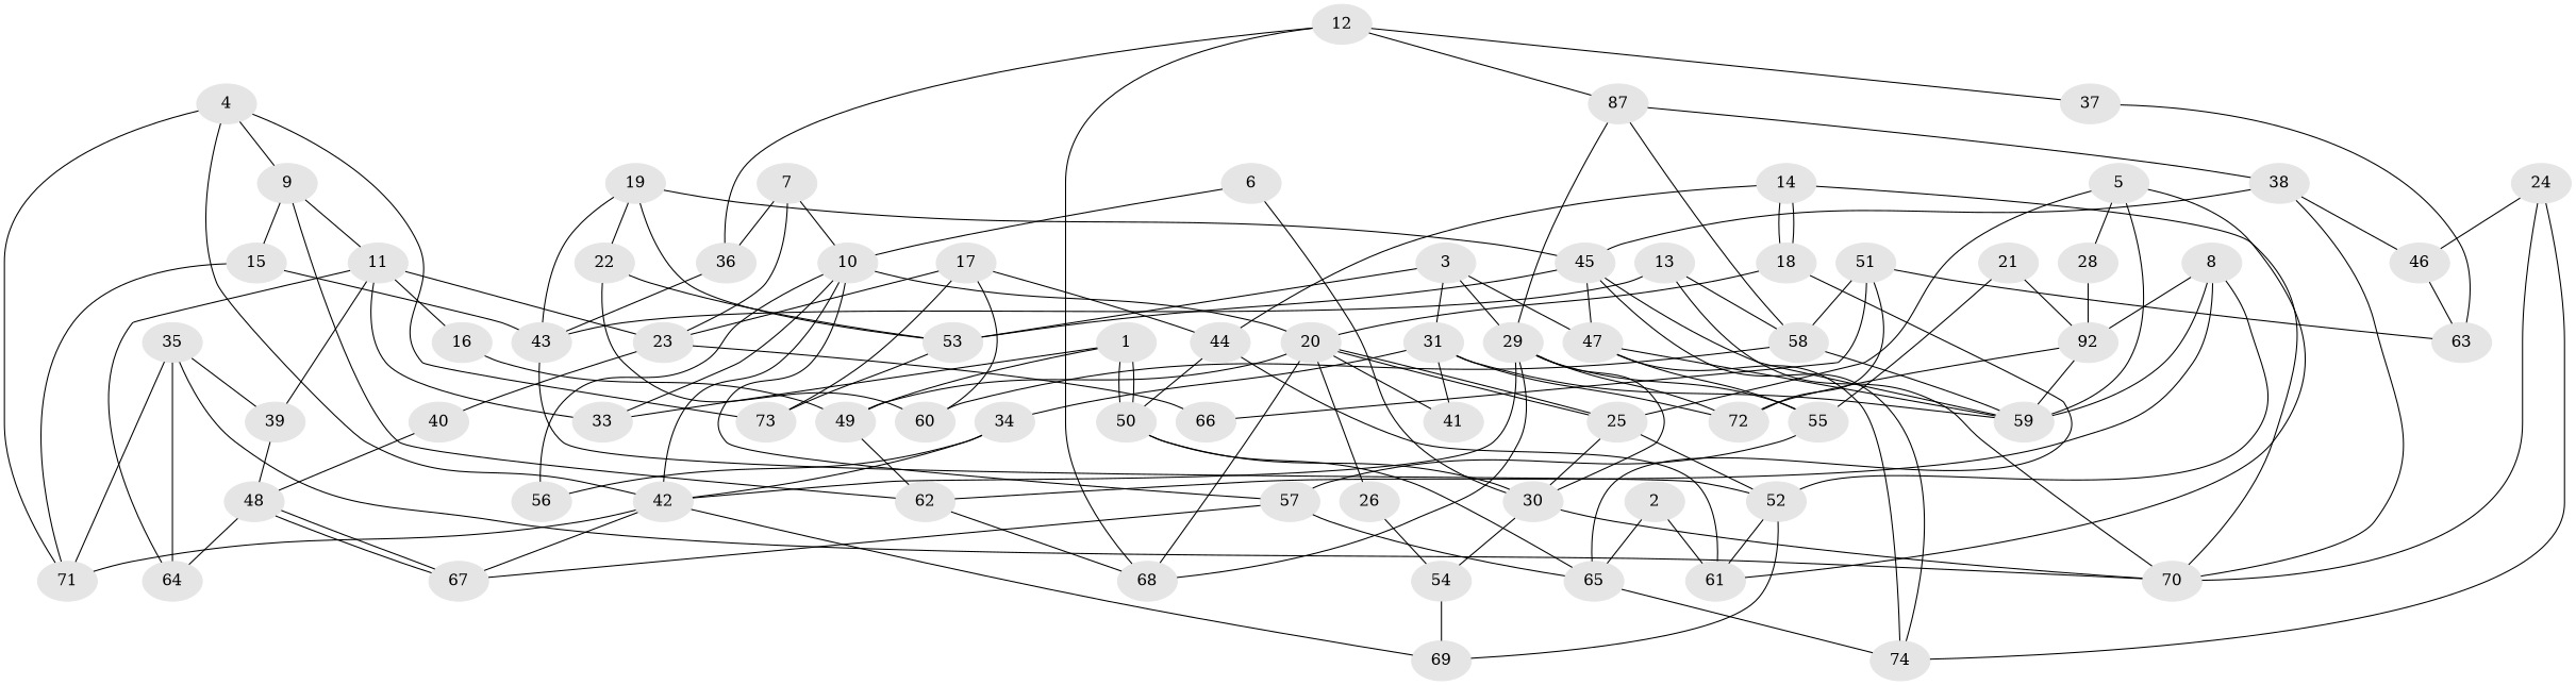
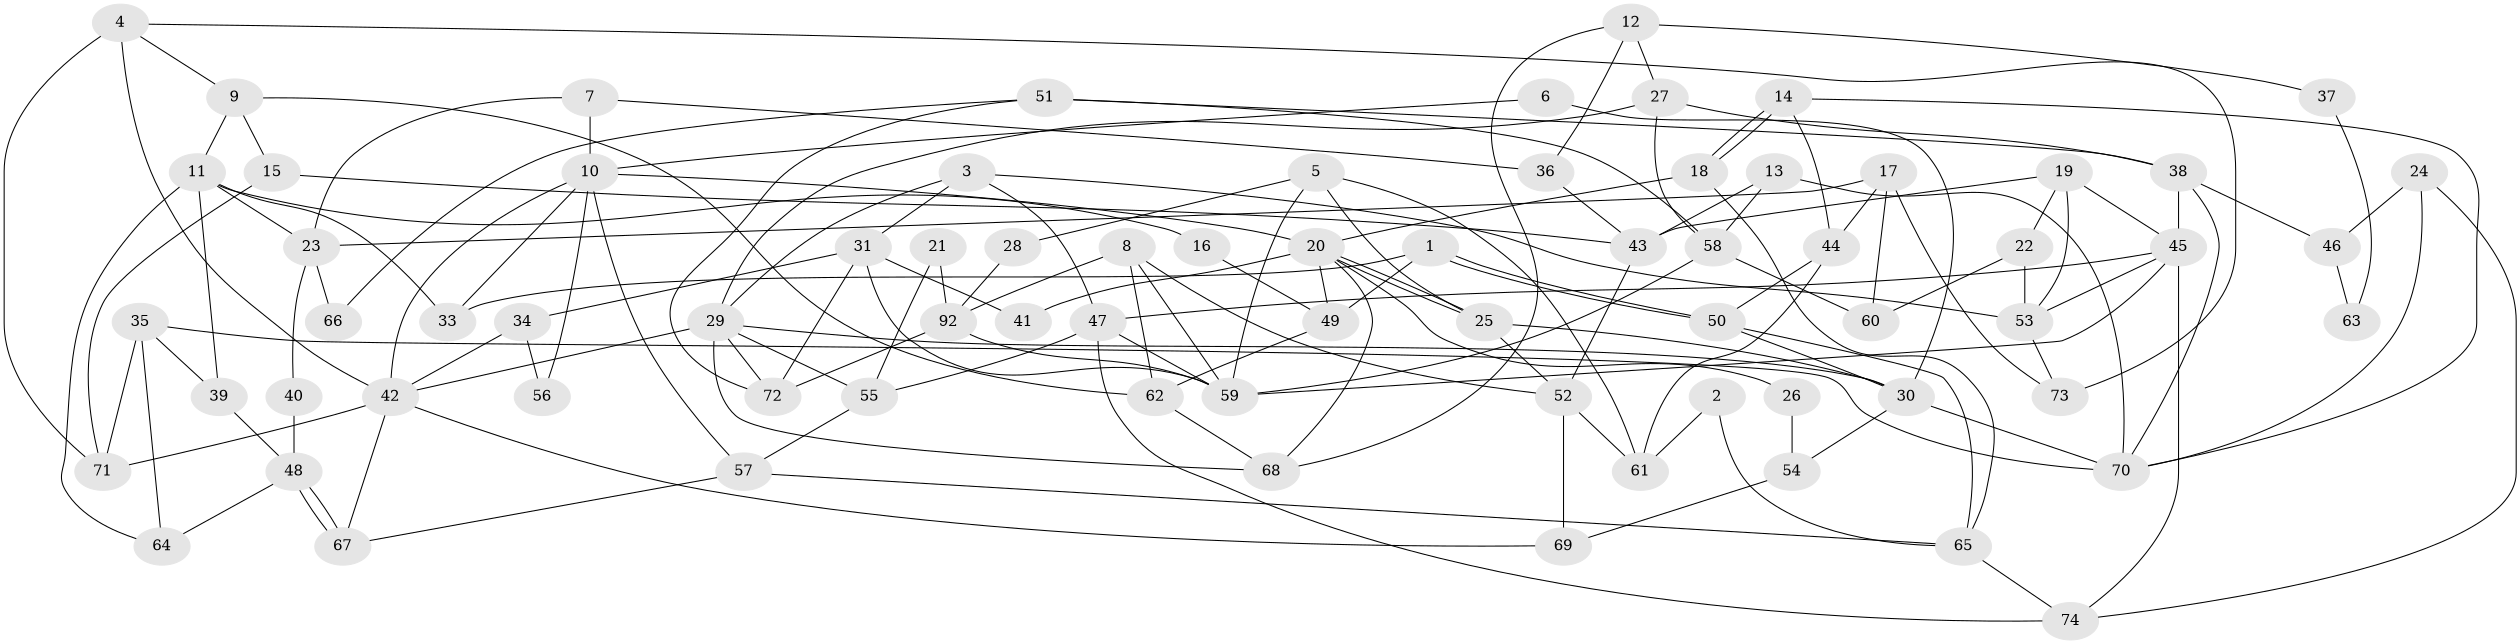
  graph {
    node [color=gray90 style=filled]
    1
    33
    49
    50
    62
    65
    30
    2
    61
    74
    3
    29
    31
    47
    53
    42
    68
    55
    72
    59
    41
    34
    73
    4
    9
    71
    11
    15
    67
    69
    5
    25
    28
    52
    n35 [label=92]
    6
    10
    20
    56
    57
    70
    54
    7
    23
    36
    40
    66
    43
    8
    16
    39
    64
    26
    48
    12
-   27 [label=87]
+   27
    37
    58
    38
    63
    13
    60
    14
    18
    44
    17
    19
    22
    45
    21
    24
    46
    35
    51
    1 -- 33
    1 -- 49
    1 -- 50
    1 -- 50
    49 -- 62
    50 -- 65
    50 -- 30
    62 -- 68
    65 -- 74
    30 -- 70
    30 -- 54
    2 -- 65
    2 -- 61
    3 -- 29
    3 -- 31
    3 -- 47
    3 -- 53
    29 -- 30
    29 -- 42
    29 -- 68
    29 -- 55
    29 -- 72
    31 -- 72
    31 -- 59
    31 -- 41
    31 -- 34
    47 -- 74
    47 -- 55
    47 -- 59
    53 -- 73
    42 -- 71
    42 -- 67
    42 -- 69
    55 -- 57
    34 -- 42
    34 -- 56
    4 -- 42
    4 -- 73
    4 -- 9
    4 -- 71
    9 -- 62
    9 -- 11
    9 -- 15
    11 -- 33
    11 -- 23
    11 -- 16
    11 -- 39
    11 -- 64
    15 -- 71
    15 -- 43
    5 -- 61
    5 -- 59
    5 -- 25
    5 -- 28
    25 -- 30
    25 -- 52
    28 -- n35
    52 -- 61
    52 -- 69
    n35 -- 72
    n35 -- 59
    6 -- 30
    6 -- 10
    10 -- 33
    10 -- 42
    10 -- 20
    10 -- 56
    10 -- 57
    20 -- 49
    20 -- 68
    20 -- 41
    20 -- 25
    20 -- 25
    20 -- 26
    57 -- 65
    57 -- 67
    54 -- 69
    7 -- 10
    7 -- 23
    7 -- 36
    23 -- 40
    23 -- 66
    36 -- 43
    40 -- 48
    43 -- 52
    8 -- 62
    8 -- 59
    8 -- 52
    8 -- n35
    16 -- 49
    39 -- 48
    26 -- 54
    48 -- 67
    48 -- 67
    48 -- 64
    12 -- 68
    12 -- 36
    12 -- 27
    12 -- 37
    27 -- 29
    27 -- 58
    27 -- 38
    37 -- 63
    58 -- 59
    58 -- 60
    38 -- 70
    38 -- 45
    38 -- 46
    13 -- 70
    13 -- 43
    13 -- 58
    14 -- 70
    14 -- 18
    14 -- 18
    14 -- 44
    18 -- 65
    18 -- 20
    44 -- 50
    44 -- 61
    17 -- 73
    17 -- 23
    17 -- 60
    17 -- 44
    19 -- 53
    19 -- 43
    19 -- 22
    19 -- 45
    22 -- 53
    22 -- 60
    45 -- 74
    45 -- 47
    45 -- 53
    45 -- 59
    21 -- 55
    21 -- n35
    24 -- 74
    24 -- 70
    24 -- 46
    46 -- 63
    35 -- 71
    35 -- 70
    35 -- 39
    35 -- 64
    51 -- 72
    51 -- 66
    51 -- 58
-   51 -- 63
+   51 -- 38
  }
